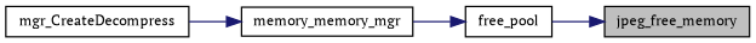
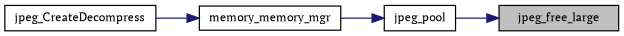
  digraph {
    fontname="PT Serif"
    rankdir=RL
    node [color=black fontname="PT Serif" fontsize=10 shape=record]
    edge [color=midnightblue dir=back fontname="PT Serif" fontsize=10 labelfontname=Helvetica labelfontsize=10 style=solid]
-   n1 [fillcolor=grey75 fontcolor=black height=0.2 label=jpeg_free_memory style=filled width=0.4]
-   n2 [height=0.2 label=free_pool width=0.4]
+   n1 [fillcolor=grey75 fontcolor=black height=0.2 label=jpeg_free_large style=filled width=0.4]
+   n2 [height=0.2 label=jpeg_pool width=0.4]
    n3 [height=0.2 label=memory_memory_mgr width=0.4]
-   n4 [height=0.2 label=mgr_CreateDecompress width=0.4]
+   n4 [height=0.2 label=jpeg_CreateDecompress width=0.4]
    n1 -> n2
    n2 -> n3
    n3 -> n4
  }
